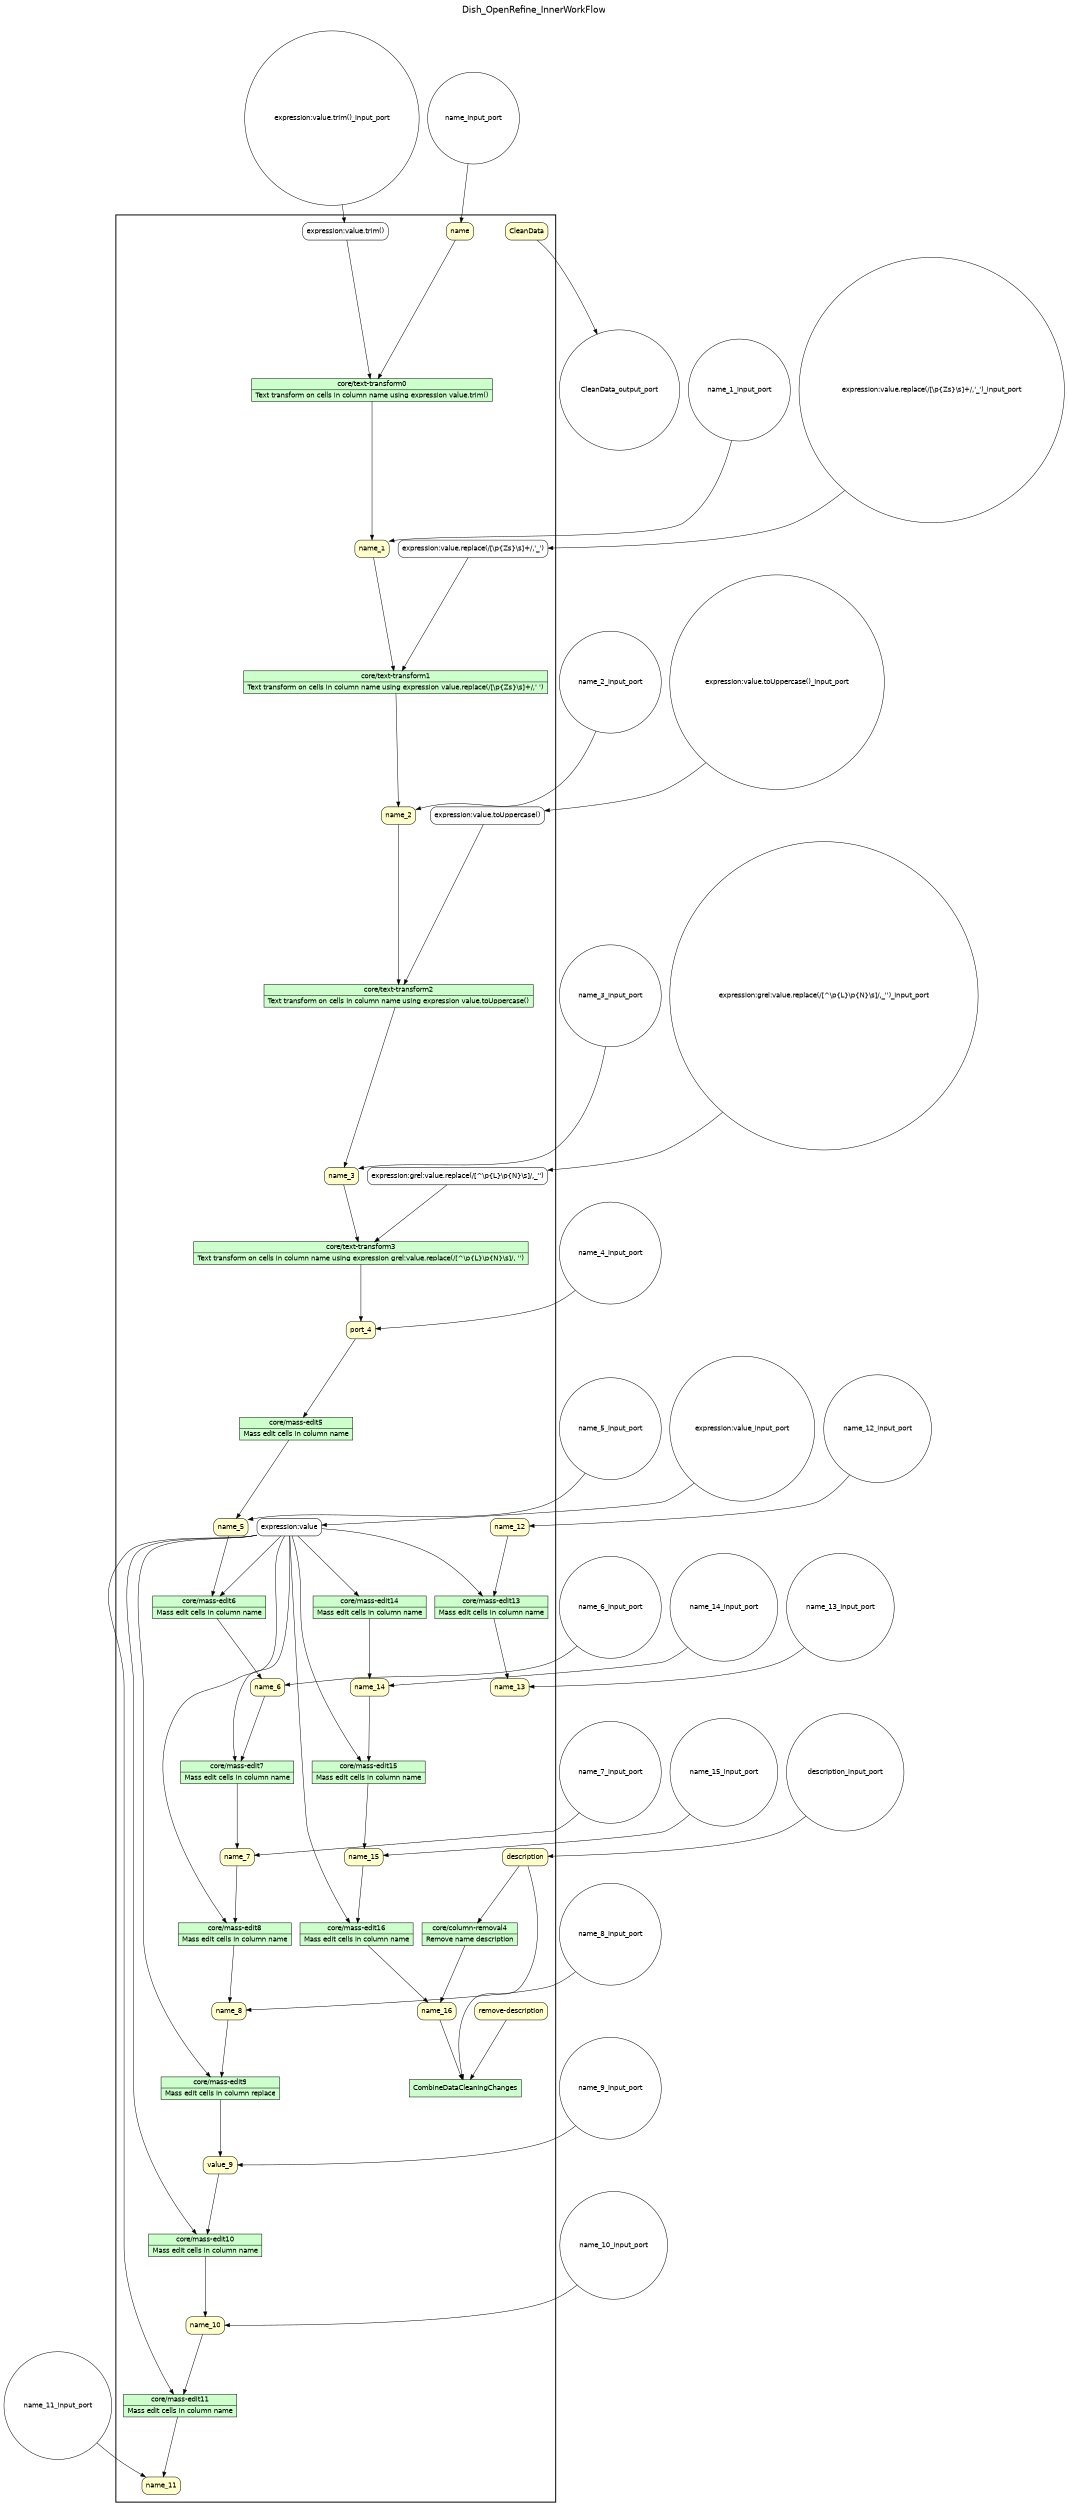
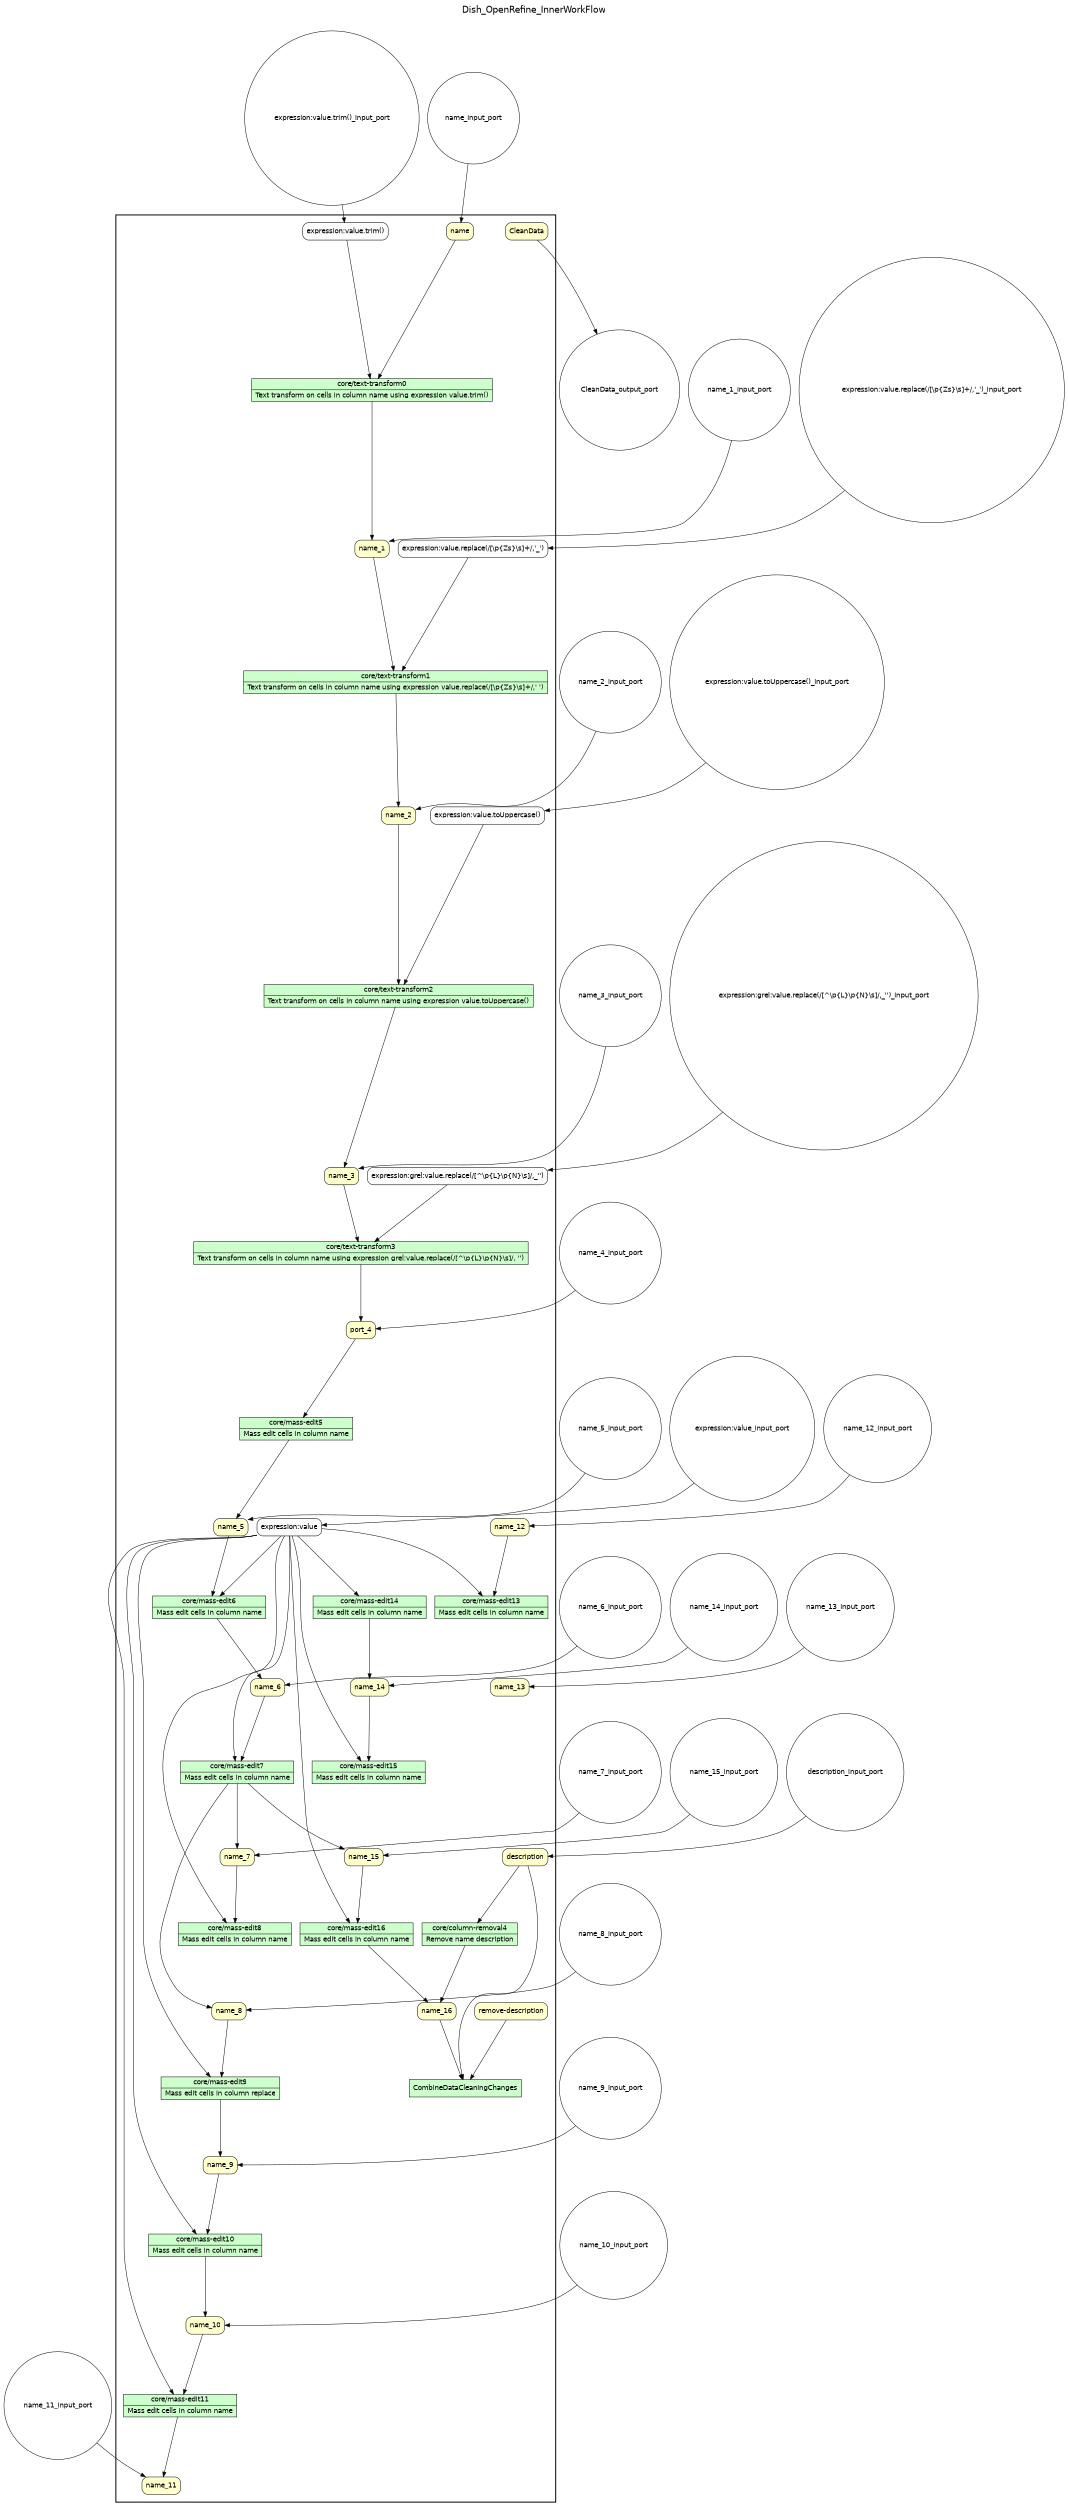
  digraph {
    fontname=Helvetica
    fontsize=18
    label=Dish_OpenRefine_InnerWorkFlow
    labelloc=t
    rankdir=TB
    node [fillcolor="#FFFFFF" fontname=Helvetica peripheries=1 shape=box style="rounded,filled"]
    n1 [fillcolor="#CCFFCC" label="{<f0> core/text-transform0 |<f1> Text transform on cells in column name using expression value.trim()}" rankdir=LR shape=record style=filled]
    name_1 [fillcolor="#FFFFCC"]
    n3 [fillcolor="#CCFFCC" label="{<f0> core/text-transform1 |<f1> Text transform on cells in column name using expression value.replace(/[\\p\{Zs\}\\s]+/,' ')}" rankdir=LR shape=record style=filled]
    name_2 [fillcolor="#FFFFCC"]
    n5 [fillcolor="#CCFFCC" label="{<f0> core/text-transform2 |<f1> Text transform on cells in column name using expression value.toUppercase()}" rankdir=LR shape=record style=filled]
    name_3 [fillcolor="#FFFFCC"]
    n7 [fillcolor="#CCFFCC" label="{<f0> core/text-transform3 |<f1> Text transform on cells in column name using expression grel\:value.replace(/[^\\p\{L\}\\p\{N\}\\s]/, '')}" rankdir=LR shape=record style=filled]
    n8 [fillcolor="#FFFFCC" label=port_4]
    n9 [fillcolor="#CCFFCC" label="{<f0> core/column-removal4 |<f1> Remove name description}" rankdir=LR shape=record style=filled]
    "remove-description" [fillcolor="#FFFFCC"]
    n11 [fillcolor="#CCFFCC" label="{<f0> core/mass-edit5 |<f1> Mass edit cells in column name}" rankdir=LR shape=record style=filled]
    name_5 [fillcolor="#FFFFCC"]
    n13 [fillcolor="#CCFFCC" label="{<f0> core/mass-edit6 |<f1> Mass edit cells in column name}" rankdir=LR shape=record style=filled]
    name_6 [fillcolor="#FFFFCC"]
    n15 [fillcolor="#CCFFCC" label="{<f0> core/mass-edit7 |<f1> Mass edit cells in column name}" rankdir=LR shape=record style=filled]
    name_7 [fillcolor="#FFFFCC"]
    n17 [fillcolor="#CCFFCC" label="{<f0> core/mass-edit8 |<f1> Mass edit cells in column name}" rankdir=LR shape=record style=filled]
    name_8 [fillcolor="#FFFFCC"]
    n19 [fillcolor="#CCFFCC" label="{<f0> core/mass-edit9 |<f1> Mass edit cells in column replace}" rankdir=LR shape=record style=filled]
-   name_9 [fillcolor="#FFFFCC" label=value_9]
+   name_9 [fillcolor="#FFFFCC"]
    n21 [fillcolor="#CCFFCC" label="{<f0> core/mass-edit10 |<f1> Mass edit cells in column name}" rankdir=LR shape=record style=filled]
    name_10 [fillcolor="#FFFFCC"]
    n23 [fillcolor="#CCFFCC" label="{<f0> core/mass-edit11 |<f1> Mass edit cells in column name}" rankdir=LR shape=record style=filled]
    name_11 [fillcolor="#FFFFCC"]
    name_12 [fillcolor="#FFFFCC"]
    n26 [fillcolor="#CCFFCC" label="{<f0> core/mass-edit13 |<f1> Mass edit cells in column name}" rankdir=LR shape=record style=filled]
    name_13 [fillcolor="#FFFFCC"]
    n28 [fillcolor="#CCFFCC" label="{<f0> core/mass-edit14 |<f1> Mass edit cells in column name}" rankdir=LR shape=record style=filled]
    name_14 [fillcolor="#FFFFCC"]
    n30 [fillcolor="#CCFFCC" label="{<f0> core/mass-edit15 |<f1> Mass edit cells in column name}" rankdir=LR shape=record style=filled]
    name_15 [fillcolor="#FFFFCC"]
    n32 [fillcolor="#CCFFCC" label="{<f0> core/mass-edit16 |<f1> Mass edit cells in column name}" rankdir=LR shape=record style=filled]
    name_16 [fillcolor="#FFFFCC"]
    CombineDataCleaningChanges [fillcolor="#CCFFCC" style=filled]
    CleanData [fillcolor="#FFFFCC"]
    name [fillcolor="#FFFFCC"]
    description [fillcolor="#FFFFCC"]
    "expression:value.trim()" [fillcolor="#FCFCFC"]
    "expression:value.replace(/[\\p{Zs}\\s]+/,'_')" [fillcolor="#FCFCFC"]
    "expression:value.toUppercase()" [fillcolor="#FCFCFC"]
    "expression:grel:value.replace(/[^\\p{L}\\p{N}\\s]/,_'')" [fillcolor="#FCFCFC"]
    "expression:value" [fillcolor="#FCFCFC"]
    CleanData_output_port [shape=circle width=0.2]
    "expression:value.replace(/[\\p{Zs}\\s]+/,'_')_input_port" [shape=circle width=0.2]
    "expression:value.toUppercase()_input_port" [shape=circle width=0.2]
    "expression:grel:value.replace(/[^\\p{L}\\p{N}\\s]/,_'')_input_port" [shape=circle width=0.2]
    "expression:value.trim()_input_port" [shape=circle width=0.2]
    "expression:value_input_port" [shape=circle width=0.2]
    description_input_port [shape=circle width=0.2]
    name_9_input_port [shape=circle width=0.2]
    name_7_input_port [shape=circle width=0.2]
    name_1_input_port [shape=circle width=0.2]
    name_15_input_port [shape=circle width=0.2]
    name_8_input_port [shape=circle width=0.2]
    name_11_input_port [shape=circle width=0.2]
    name_6_input_port [shape=circle width=0.2]
    name_10_input_port [shape=circle width=0.2]
    name_4_input_port [shape=circle width=0.2]
    name_12_input_port [shape=circle width=0.2]
    name_3_input_port [shape=circle width=0.2]
    name_14_input_port [shape=circle width=0.2]
    name_input_port [shape=circle width=0.2]
    name_13_input_port [shape=circle width=0.2]
    name_5_input_port [shape=circle width=0.2]
    name_2_input_port [shape=circle width=0.2]
    subgraph cluster_1 {
      color=black
      label=""
      penwidth=2
      subgraph cluster_2 {
        color=black
        label=""
        penwidth=0
        n1
        name_1
        n3
        name_2
        n5
        name_3
        n7
        n8
        n9
        "remove-description"
        n11
        name_5
        n13
        name_6
        n15
        name_7
        n17
        name_8
        n19
        name_9
        n21
        name_10
        n23
        name_11
        name_12
        n26
        name_13
        n28
        name_14
        n30
        name_15
        n32
        name_16
        CombineDataCleaningChanges
        CleanData
        name
        description
        "expression:value.trim()"
        "expression:value.replace(/[\\p{Zs}\\s]+/,'_')"
        "expression:value.toUppercase()"
        "expression:grel:value.replace(/[^\\p{L}\\p{N}\\s]/,_'')"
        "expression:value"
      }
    }
    n1 -> name_1
    name_1 -> n3
    n3 -> name_2
    name_2 -> n5
    n5 -> name_3
    name_3 -> n7
    n7 -> n8
    n8 -> n11
    n9 -> name_16
    "remove-description" -> CombineDataCleaningChanges
    n11 -> name_5
    name_5 -> n13
    n13 -> name_6
    name_6 -> n15
    n15 -> name_7
    name_7 -> n17
-   n17 -> name_8
+   n15 -> name_8
    name_8 -> n19
    n19 -> name_9
    name_9 -> n21
    n21 -> name_10
    name_10 -> n23
    n23 -> name_11
    name_12 -> n26
-   n26 -> name_13
    n28 -> name_14
    name_14 -> n30
-   n30 -> name_15
+   n15 -> name_15
    name_15 -> n32
    n32 -> name_16
    name_16 -> CombineDataCleaningChanges
    CleanData -> CleanData_output_port
    name -> n1
    description -> n9
    description -> CombineDataCleaningChanges
    "expression:value.trim()" -> n1
    "expression:value.replace(/[\\p{Zs}\\s]+/,'_')" -> n3
    "expression:value.toUppercase()" -> n5
    "expression:grel:value.replace(/[^\\p{L}\\p{N}\\s]/,_'')" -> n7
    "expression:value" -> n13
    "expression:value" -> n15
    "expression:value" -> n17
    "expression:value" -> n19
    "expression:value" -> n21
    "expression:value" -> n23
    "expression:value" -> n26
    "expression:value" -> n28
    "expression:value" -> n30
    "expression:value" -> n32
    "expression:value.replace(/[\\p{Zs}\\s]+/,'_')_input_port" -> "expression:value.replace(/[\\p{Zs}\\s]+/,'_')"
    "expression:value.toUppercase()_input_port" -> "expression:value.toUppercase()"
    "expression:grel:value.replace(/[^\\p{L}\\p{N}\\s]/,_'')_input_port" -> "expression:grel:value.replace(/[^\\p{L}\\p{N}\\s]/,_'')"
    "expression:value.trim()_input_port" -> "expression:value.trim()"
    "expression:value_input_port" -> "expression:value"
    description_input_port -> description
    name_9_input_port -> name_9
    name_7_input_port -> name_7
    name_1_input_port -> name_1
    name_15_input_port -> name_15
    name_8_input_port -> name_8
    name_11_input_port -> name_11
    name_6_input_port -> name_6
    name_10_input_port -> name_10
    name_4_input_port -> n8
    name_12_input_port -> name_12
    name_3_input_port -> name_3
    name_14_input_port -> name_14
    name_input_port -> name
    name_13_input_port -> name_13
    name_5_input_port -> name_5
    name_2_input_port -> name_2
  }
